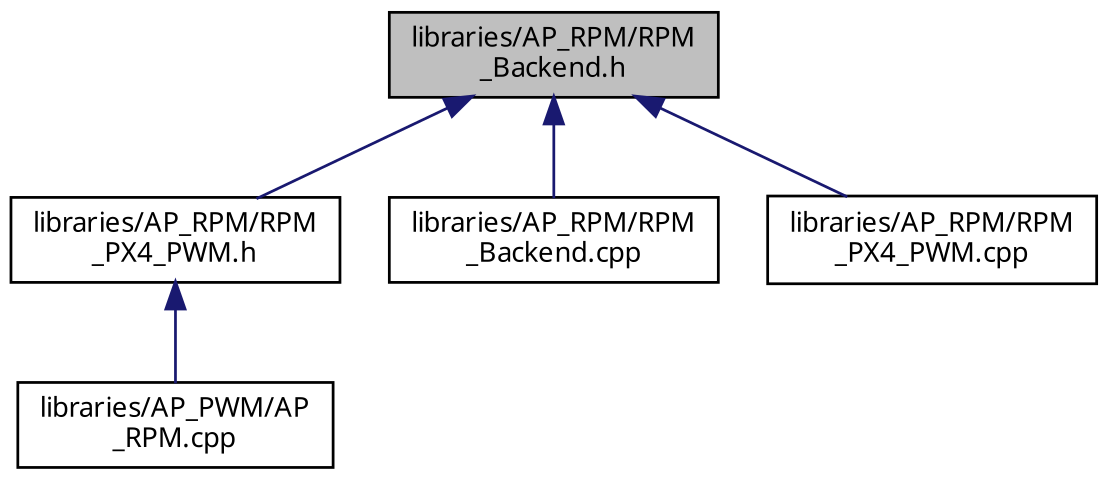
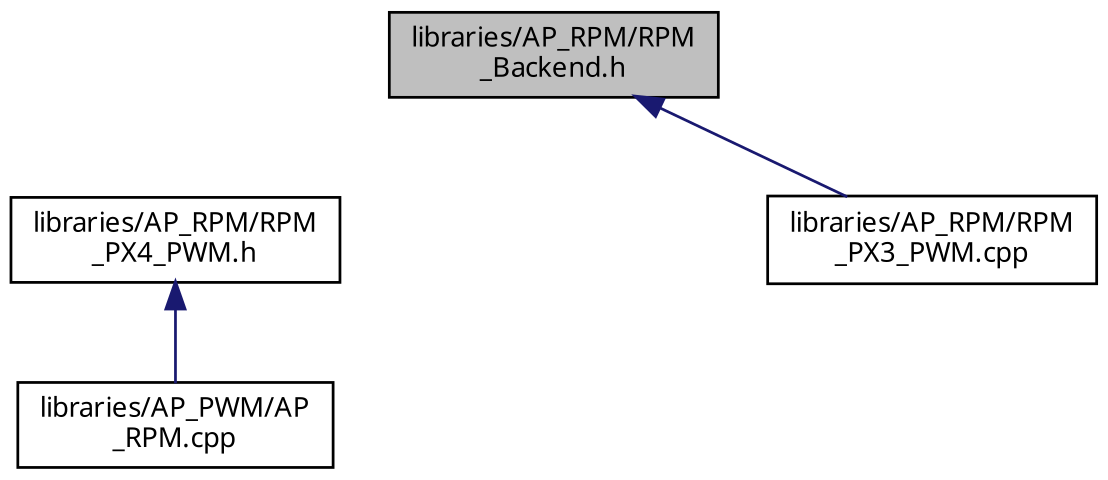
  digraph {
    fontname="Noto Sans"
    node [color=black fillcolor=white fontname="Noto Sans" fontsize=10 shape=record style=filled]
    edge [color=midnightblue dir=back fontname="Noto Sans" fontsize=10 labelfontname=Helvetica labelfontsize=10 style=solid]
    n1 [fillcolor=grey75 fontcolor=black height=0.2 label="libraries/AP_RPM/RPM\l_Backend.h" width=0.4]
    n2 [height=0.2 label="libraries/AP_RPM/RPM\l_PX4_PWM.h" width=0.4]
-   n3 [height=0.2 label="libraries/AP_RPM/RPM\l_Backend.cpp" width=0.4]
-   n4 [height=0.2 label="libraries/AP_RPM/RPM\l_PX4_PWM.cpp" width=0.4]
+   n4 [height=0.2 label="libraries/AP_RPM/RPM\l_PX3_PWM.cpp" width=0.4]
    n5 [height=0.2 label="libraries/AP_PWM/AP\l_RPM.cpp" width=0.4]
-   n1 -> n2
-   n1 -> n3
    n1 -> n4
    n2 -> n5
  }
